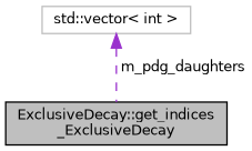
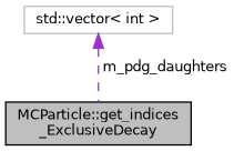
  digraph {
    node [fontname=Helvetica fontsize=10 shape=record style=filled]
-   n1 [color=black fillcolor=grey75 fontcolor=black height=0.2 label="ExclusiveDecay::get_indices\l_ExclusiveDecay" width=0.4]
+   n1 [color=black fillcolor=grey75 fontcolor=black height=0.2 label="MCParticle::get_indices\l_ExclusiveDecay" width=0.4]
    n2 [color=grey75 fillcolor=white height=0.2 label="std::vector\< int \>" width=0.4]
    n2 -> n1 [color=darkorchid3 dir=back fontname=Helvetica fontsize=10 label=" m_pdg_daughters" labelfontname=Helvetica labelfontsize=10 style=dashed]
  }
